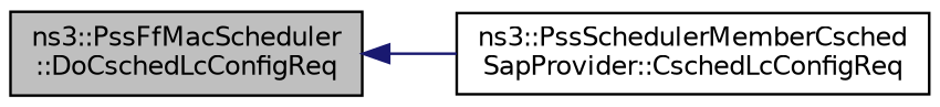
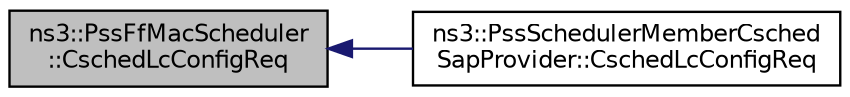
  digraph {
    rankdir=LR
    node [color=black fontname=Helvetica fontsize=10 shape=record style=filled]
-   n1 [fillcolor=grey75 fontcolor=black height=0.2 label="ns3::PssFfMacScheduler\l::DoCschedLcConfigReq" width=0.4]
+   n1 [fillcolor=grey75 fontcolor=black height=0.2 label="ns3::PssFfMacScheduler\l::CschedLcConfigReq" width=0.4]
    n2 [fillcolor=white height=0.2 label="ns3::PssSchedulerMemberCsched\lSapProvider::CschedLcConfigReq" width=0.4]
    n1 -> n2 [color=midnightblue dir=back fontname=Helvetica fontsize=10 labelfontname=Helvetica labelfontsize=10 style=solid]
  }
